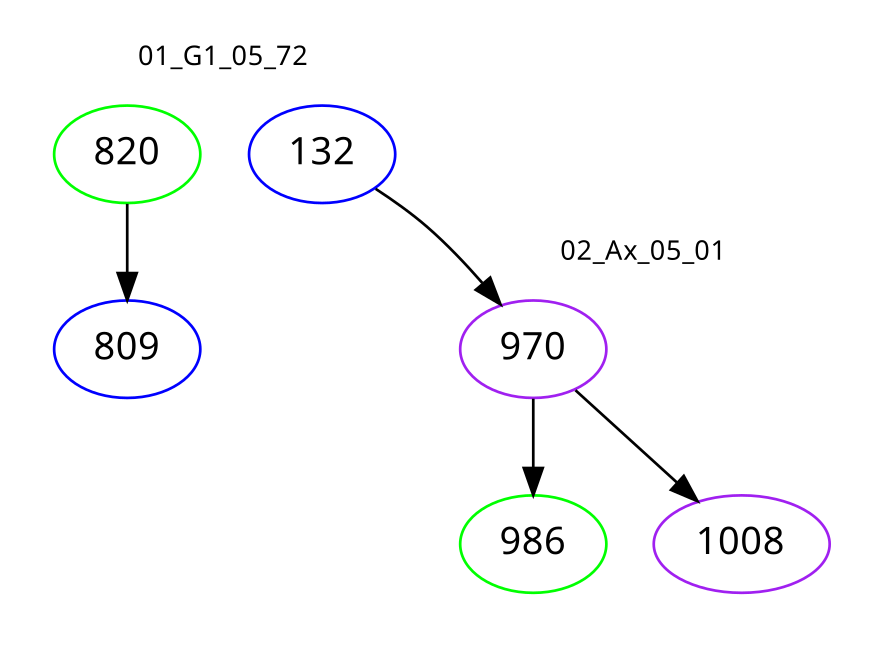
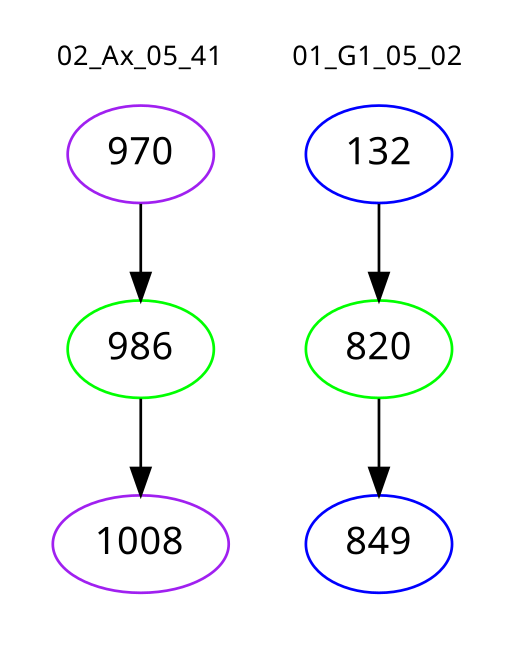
  digraph {
    fontname="Noto Sans"
    node [color=purple fontname="Noto Sans"]
    edge [color=black fontname="Noto Sans"]
    n1 [label=970]
    n2 [color=green label=986]
    n3 [label=1008]
    n4 [color=blue label=132]
    n5 [color=green label=820]
-   n6 [color=blue label=809]
+   n6 [color=blue label=849]
    subgraph cluster_1 {
      color=white
      fontsize=10
-     label="02_Ax_05_01"
+     label="02_Ax_05_41"
      n1
      n2
      n3
    }
    subgraph cluster_2 {
      color=white
      fontsize=10
-     label="01_G1_05_72"
+     label="01_G1_05_02"
      n4
      n5
      n6
    }
    n1 -> n2
-   n1 -> n3
-   n4 -> n1
+   n2 -> n3
+   n4 -> n5
    n5 -> n6
  }
